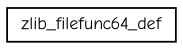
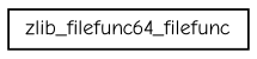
  digraph {
    rankdir=LR
    fontname="Comic Neue"
-   n1 [color=black fillcolor=white fontname="Comic Neue" fontsize=10 height=0.2 label=zlib_filefunc64_def shape=record style=filled width=0.4]
+   n1 [color=black fillcolor=white fontname="Comic Neue" fontsize=10 height=0.2 label=zlib_filefunc64_filefunc shape=record style=filled width=0.4]
  }
